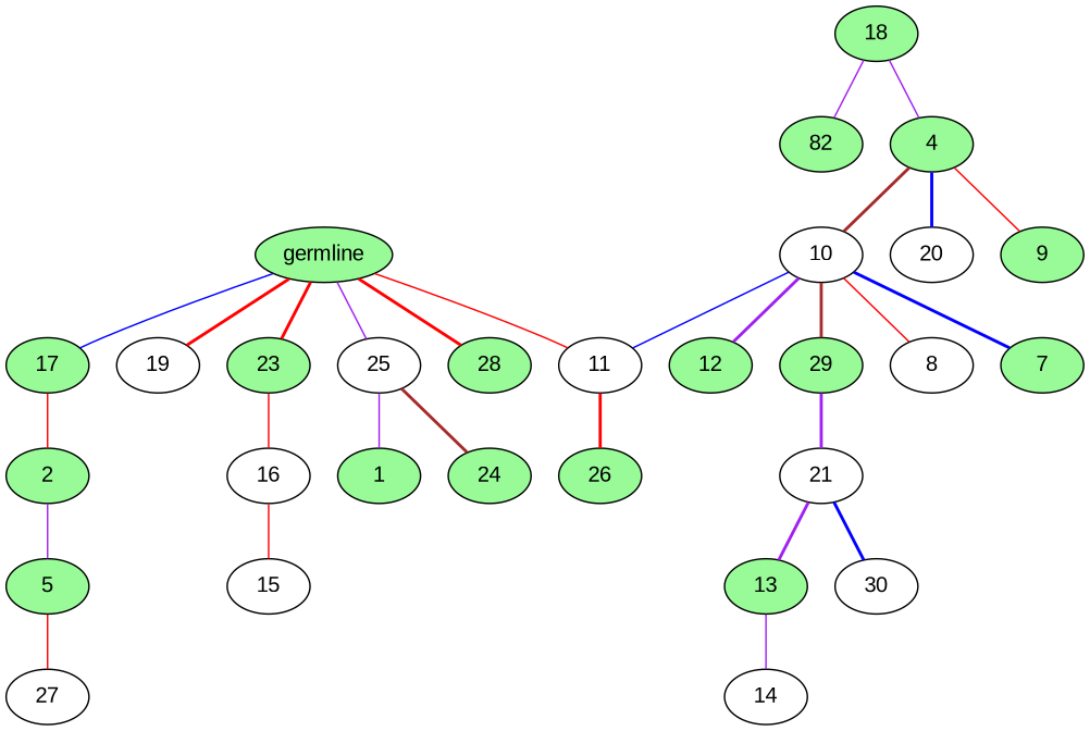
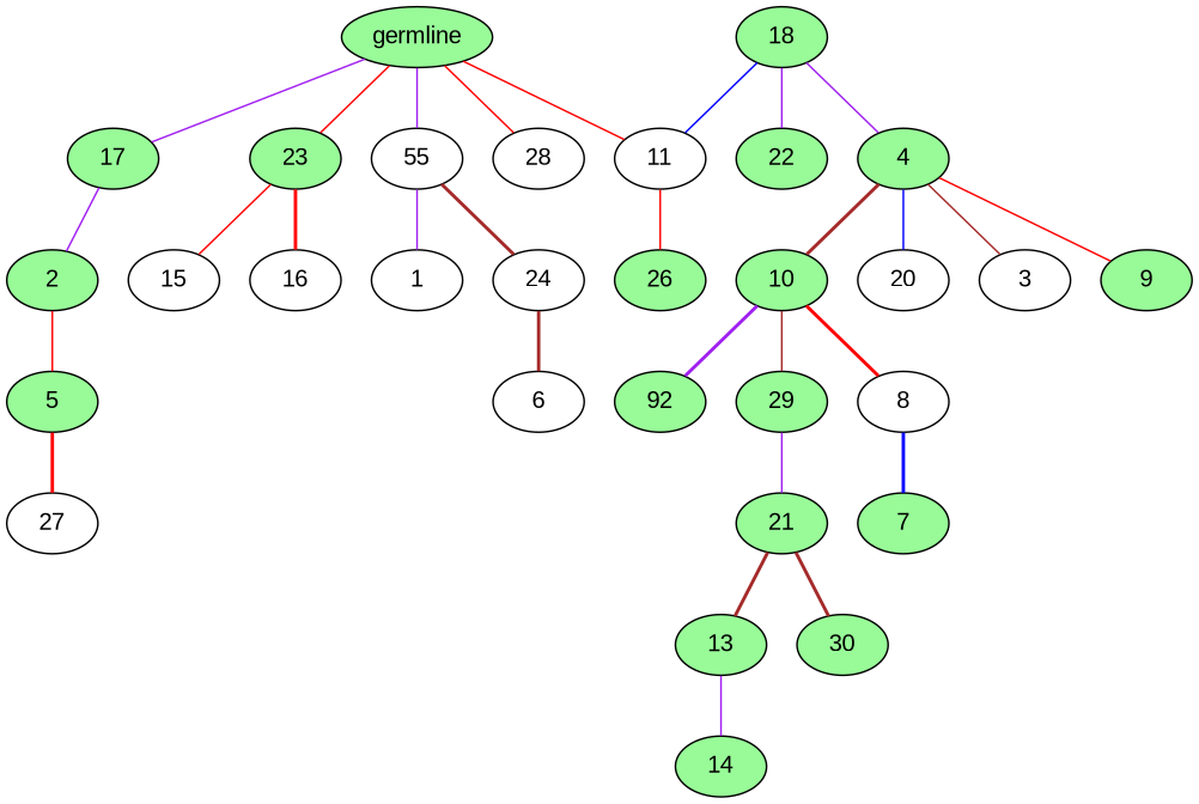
  graph {
    fontname="Liberation Sans"
    node [fillcolor=palegreen fontname="Liberation Sans" style=filled]
    edge [color=red fontname="Liberation Sans" style=solid]
    n1 [label=germline]
    n2 [label=17]
-   n3 [fillcolor=white label=19]
    n4 [label=23]
-   n5 [fillcolor=white label=25]
-   n6 [label=28]
+   n5 [fillcolor=white label=55]
+   n6 [fillcolor=white label=28]
    n7 [fillcolor=white label=11]
    n8 [label=2]
    n9 [label=18]
-   n10 [label=82]
+   n10 [label=22]
    n11 [label=4]
    n12 [fillcolor=white label=15]
    n13 [fillcolor=white label=16]
-   n14 [label=1]
-   n15 [label=24]
+   n14 [fillcolor=white label=1]
+   n15 [fillcolor=white label=24]
    n16 [label=5]
    n17 [fillcolor=white label=27]
    n18 [label=26]
-   n19 [fillcolor=white label=10]
+   n19 [label=10]
    n20 [fillcolor=white label=20]
+   n21 [fillcolor=white label=3]
    n22 [label=9]
-   n23 [label=12]
+   n23 [label=92]
    n24 [label=29]
    n25 [fillcolor=white label=8]
-   n26 [fillcolor=white label=21]
+   n26 [label=21]
    n27 [label=7]
    n28 [label=13]
-   n29 [fillcolor=white label=30]
-   n30 [fillcolor=white label=14]
-   n1 -- n2 [color=blue]
-   n1 -- n3 [style=bold]
-   n1 -- n4 [style=bold]
+   n29 [label=30]
+   n30 [label=14]
+   n31 [fillcolor=white label=6]
+   n1 -- n2 [color=purple]
+   n1 -- n4
    n1 -- n5 [color=purple]
-   n1 -- n6 [style=bold]
+   n1 -- n6
    n1 -- n7
-   n2 -- n8
-   n13 -- n12
-   n4 -- n13
+   n2 -- n8 [color=purple]
+   n4 -- n12
+   n4 -- n13 [style=bold]
    n5 -- n14 [color=purple]
    n5 -- n15 [color=brown style=bold]
-   n7 -- n18 [style=bold]
-   n8 -- n16 [color=purple]
-   n19 -- n7 [color=blue]
+   n7 -- n18
+   n8 -- n16
+   n9 -- n7 [color=blue]
    n9 -- n10 [color=purple]
    n9 -- n11 [color=purple]
    n11 -- n19 [color=brown style=bold]
-   n11 -- n20 [color=blue style=bold]
+   n11 -- n20 [color=blue]
+   n11 -- n21 [color=brown]
    n11 -- n22
-   n16 -- n17
+   n15 -- n31 [color=brown style=bold]
+   n16 -- n17 [style=bold]
    n19 -- n23 [color=purple style=bold]
-   n19 -- n24 [color=brown style=bold]
-   n19 -- n25
-   n24 -- n26 [color=purple style=bold]
-   n19 -- n27 [color=blue style=bold]
-   n26 -- n28 [color=purple style=bold]
-   n26 -- n29 [color=blue style=bold]
+   n19 -- n24 [color=brown]
+   n19 -- n25 [style=bold]
+   n24 -- n26 [color=purple]
+   n25 -- n27 [color=blue style=bold]
+   n26 -- n28 [color=brown style=bold]
+   n26 -- n29 [color=brown style=bold]
    n28 -- n30 [color=purple]
  }
